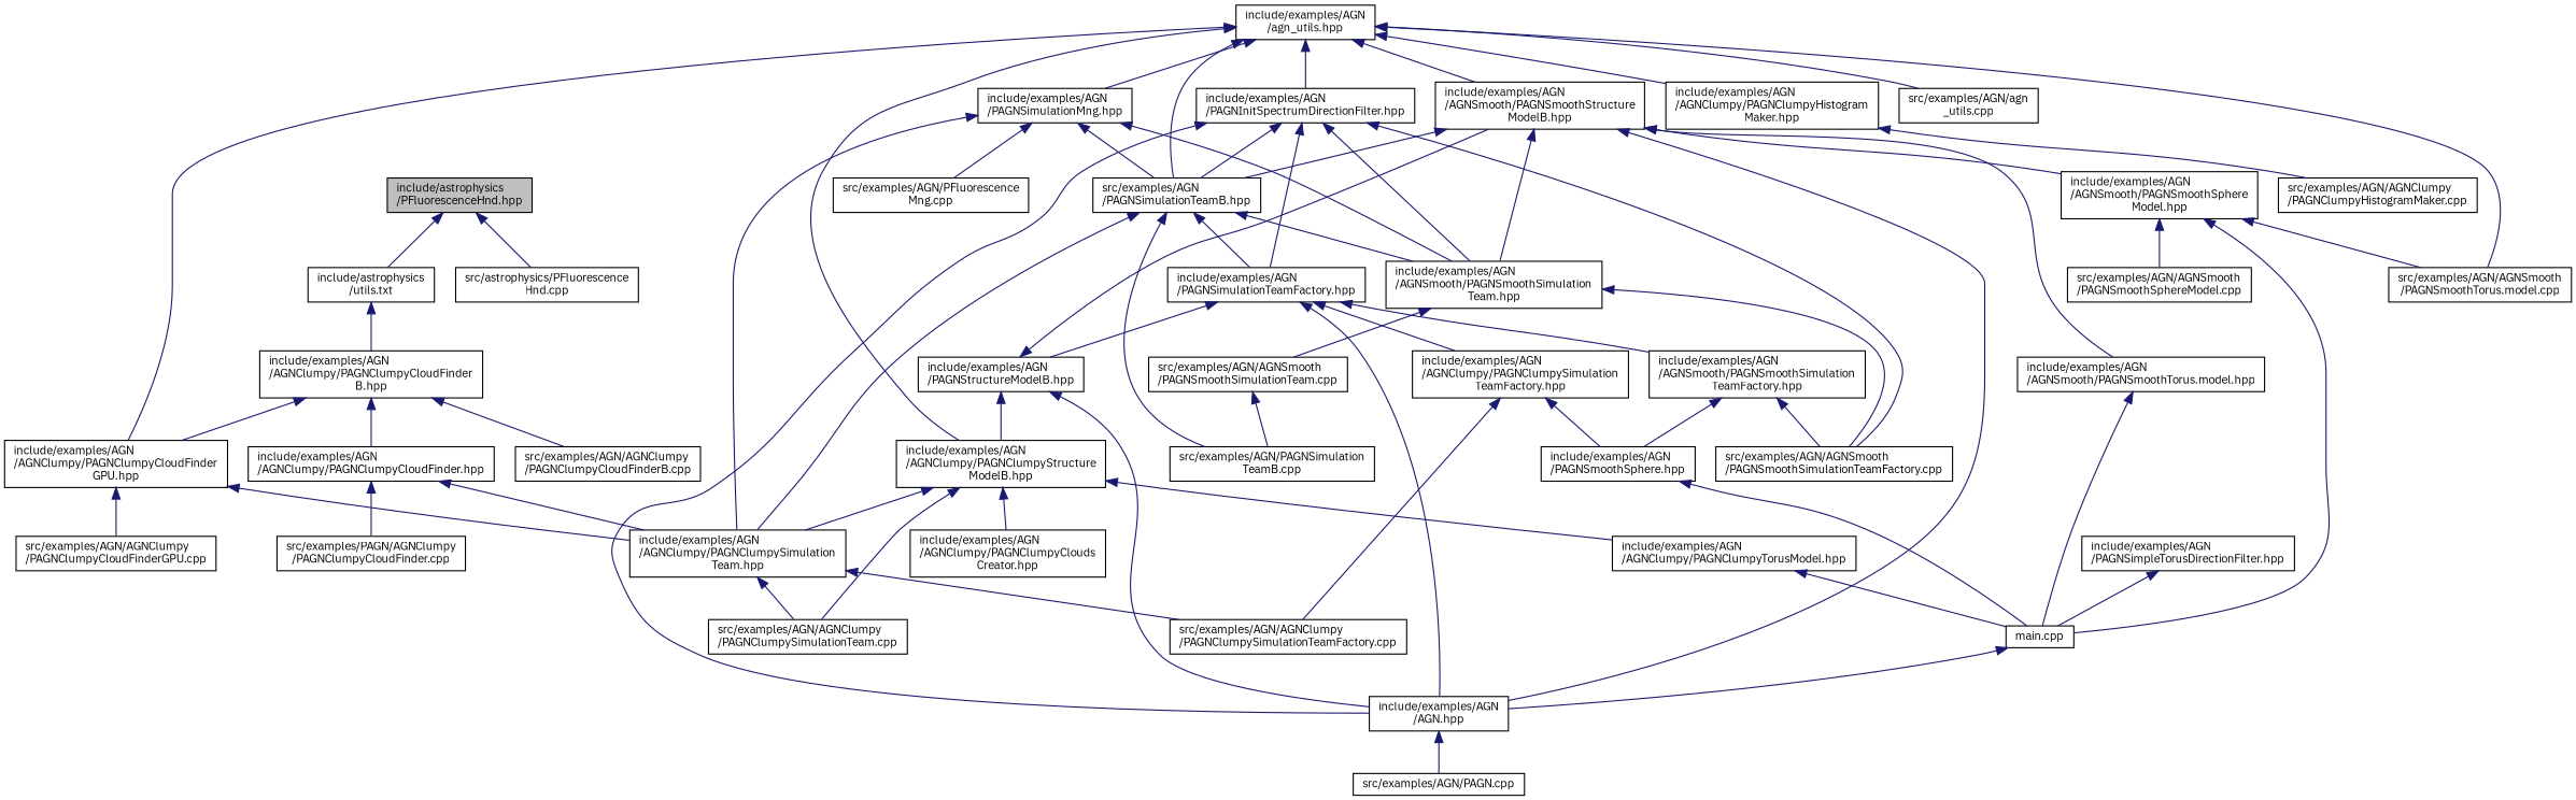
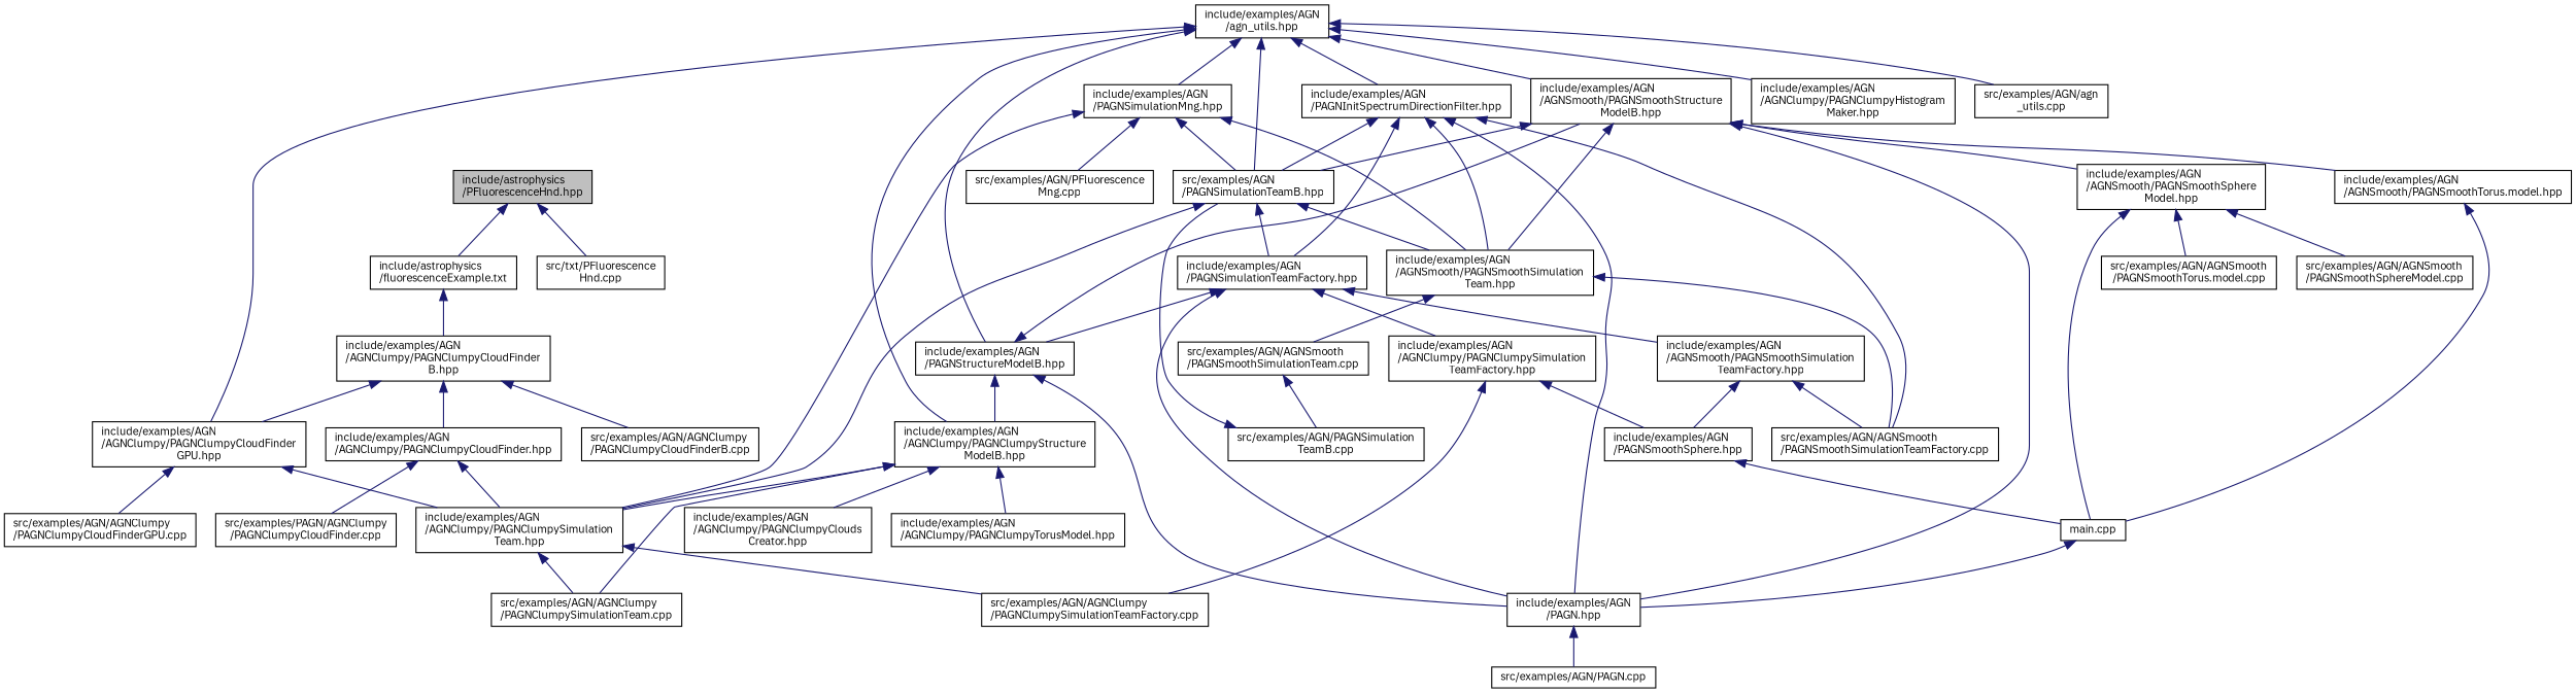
  digraph {
    fontname="IBM Plex Sans"
    node [color=black fillcolor=white fontname="IBM Plex Sans" fontsize=10 shape=record style=filled]
    edge [color=midnightblue dir=back fontname="IBM Plex Sans" fontsize=10 labelfontname=Helvetica labelfontsize=10 style=solid]
    n1 [fillcolor=grey75 fontcolor=black height=0.2 label="include/astrophysics\l/PFluorescenceHnd.hpp" width=0.4]
-   n2 [height=0.2 label="include/astrophysics\l/utils.txt" width=0.4]
-   n3 [height=0.2 label="src/astrophysics/PFluorescence\lHnd.cpp" width=0.4]
+   n2 [height=0.2 label="include/astrophysics\l/fluorescenceExample.txt" width=0.4]
+   n3 [height=0.2 label="src/txt/PFluorescence\lHnd.cpp" width=0.4]
    n4 [height=0.2 label="include/examples/AGN\l/AGNClumpy/PAGNClumpyCloudFinder\lB.hpp" width=0.4]
    n5 [height=0.2 label="include/examples/AGN\l/agn_utils.hpp" width=0.4]
    n6 [height=0.2 label="include/examples/AGN\l/AGNClumpy/PAGNClumpyCloudFinder\lGPU.hpp" width=0.4]
    n7 [height=0.2 label="include/examples/AGN\l/AGNClumpy/PAGNClumpyStructure\lModelB.hpp" width=0.4]
    n8 [height=0.2 label="include/examples/AGN\l/AGNClumpy/PAGNClumpyHistogram\lMaker.hpp" width=0.4]
    n9 [height=0.2 label="include/examples/AGN\l/AGNSmooth/PAGNSmoothStructure\lModelB.hpp" width=0.4]
    n10 [height=0.2 label="src/examples/AGN\l/PAGNSimulationTeamB.hpp" width=0.4]
    n11 [height=0.2 label="include/examples/AGN\l/PAGNStructureModelB.hpp" width=0.4]
    n12 [height=0.2 label="include/examples/AGN\l/PAGNSimulationMng.hpp" width=0.4]
    n13 [height=0.2 label="include/examples/AGN\l/PAGNInitSpectrumDirectionFilter.hpp" width=0.4]
    n14 [height=0.2 label="src/examples/AGN/agn\l_utils.cpp" width=0.4]
    n15 [height=0.2 label="include/examples/AGN\l/AGNClumpy/PAGNClumpyCloudFinder.hpp" width=0.4]
    n16 [height=0.2 label="src/examples/AGN/AGNClumpy\l/PAGNClumpyCloudFinderB.cpp" width=0.4]
    n17 [height=0.2 label="include/examples/AGN\l/AGNClumpy/PAGNClumpySimulation\lTeam.hpp" width=0.4]
    n18 [height=0.2 label="src/examples/AGN/AGNClumpy\l/PAGNClumpyCloudFinderGPU.cpp" width=0.4]
    n19 [height=0.2 label="src/examples/AGN/AGNClumpy\l/PAGNClumpySimulationTeam.cpp" width=0.4]
    n20 [height=0.2 label="include/examples/AGN\l/AGNClumpy/PAGNClumpyClouds\lCreator.hpp" width=0.4]
    n21 [height=0.2 label="include/examples/AGN\l/AGNClumpy/PAGNClumpyTorusModel.hpp" width=0.4]
-   n22 [height=0.2 label="src/examples/AGN/AGNClumpy\l/PAGNClumpyHistogramMaker.cpp" width=0.4]
    n23 [height=0.2 label="include/examples/AGN\l/AGNSmooth/PAGNSmoothSimulation\lTeam.hpp" width=0.4]
    n24 [height=0.2 label="include/examples/AGN\l/AGNSmooth/PAGNSmoothSphere\lModel.hpp" width=0.4]
    n25 [height=0.2 label="include/examples/AGN\l/AGNSmooth/PAGNSmoothTorus.model.hpp" width=0.4]
-   n26 [height=0.2 label="include/examples/AGN\l/AGN.hpp" width=0.4]
+   n26 [height=0.2 label="include/examples/AGN\l/PAGN.hpp" width=0.4]
    n27 [height=0.2 label="include/examples/AGN\l/PAGNSimulationTeamFactory.hpp" width=0.4]
    n28 [height=0.2 label="src/examples/AGN/PAGNSimulation\lTeamB.cpp" width=0.4]
    n29 [height=0.2 label="src/examples/AGN/PFluorescence\lMng.cpp" width=0.4]
    n30 [height=0.2 label="src/examples/AGN/AGNSmooth\l/PAGNSmoothSimulationTeamFactory.cpp" width=0.4]
    n31 [height=0.2 label="src/examples/PAGN/AGNClumpy\l/PAGNClumpyCloudFinder.cpp" width=0.4]
    n32 [height=0.2 label="src/examples/AGN/AGNClumpy\l/PAGNClumpySimulationTeamFactory.cpp" width=0.4]
    n33 [height=0.2 label="main.cpp" width=0.4]
    n34 [height=0.2 label="src/examples/AGN/AGNSmooth\l/PAGNSmoothSimulationTeam.cpp" width=0.4]
    n35 [height=0.2 label="src/examples/AGN/AGNSmooth\l/PAGNSmoothSphereModel.cpp" width=0.4]
    n36 [height=0.2 label="src/examples/AGN/AGNSmooth\l/PAGNSmoothTorus.model.cpp" width=0.4]
    n37 [height=0.2 label="src/examples/AGN/PAGN.cpp" width=0.4]
    n38 [height=0.2 label="include/examples/AGN\l/AGNClumpy/PAGNClumpySimulation\lTeamFactory.hpp" width=0.4]
    n39 [height=0.2 label="include/examples/AGN\l/AGNSmooth/PAGNSmoothSimulation\lTeamFactory.hpp" width=0.4]
    n40 [height=0.2 label="include/examples/AGN\l/PAGNSmoothSphere.hpp" width=0.4]
-   n41 [height=0.2 label="include/examples/AGN\l/PAGNSimpleTorusDirectionFilter.hpp" width=0.4]
    n1 -> n2
    n1 -> n3
    n2 -> n4
    n4 -> n6
    n4 -> n15
    n4 -> n16
    n5 -> n6
    n5 -> n7
    n5 -> n8
    n5 -> n9
    n5 -> n10
-   n5 -> n36
+   n5 -> n11
    n5 -> n12
    n5 -> n13
    n5 -> n14
    n6 -> n17
    n6 -> n18
    n7 -> n17
    n7 -> n19
    n7 -> n20
    n7 -> n21
-   n8 -> n22
    n9 -> n10
    n9 -> n23
    n9 -> n24
    n9 -> n25
    n9 -> n26
    n10 -> n17
    n10 -> n23
    n10 -> n27
-   n10 -> n28
+   n28 -> n10
    n11 -> n7
    n11 -> n9
    n11 -> n26
    n12 -> n10
    n12 -> n17
    n12 -> n23
    n12 -> n29
    n13 -> n10
    n13 -> n23
    n13 -> n26
    n13 -> n27
    n13 -> n30
    n15 -> n17
    n15 -> n31
    n17 -> n19
    n17 -> n32
-   n21 -> n33
    n23 -> n30
    n23 -> n34
    n24 -> n33
    n24 -> n35
    n24 -> n36
    n25 -> n33
    n26 -> n37
    n27 -> n11
    n27 -> n26
    n27 -> n38
    n27 -> n39
    n33 -> n26
    n34 -> n28
    n38 -> n32
    n38 -> n40
    n39 -> n30
    n39 -> n40
    n40 -> n33
-   n41 -> n33
  }
